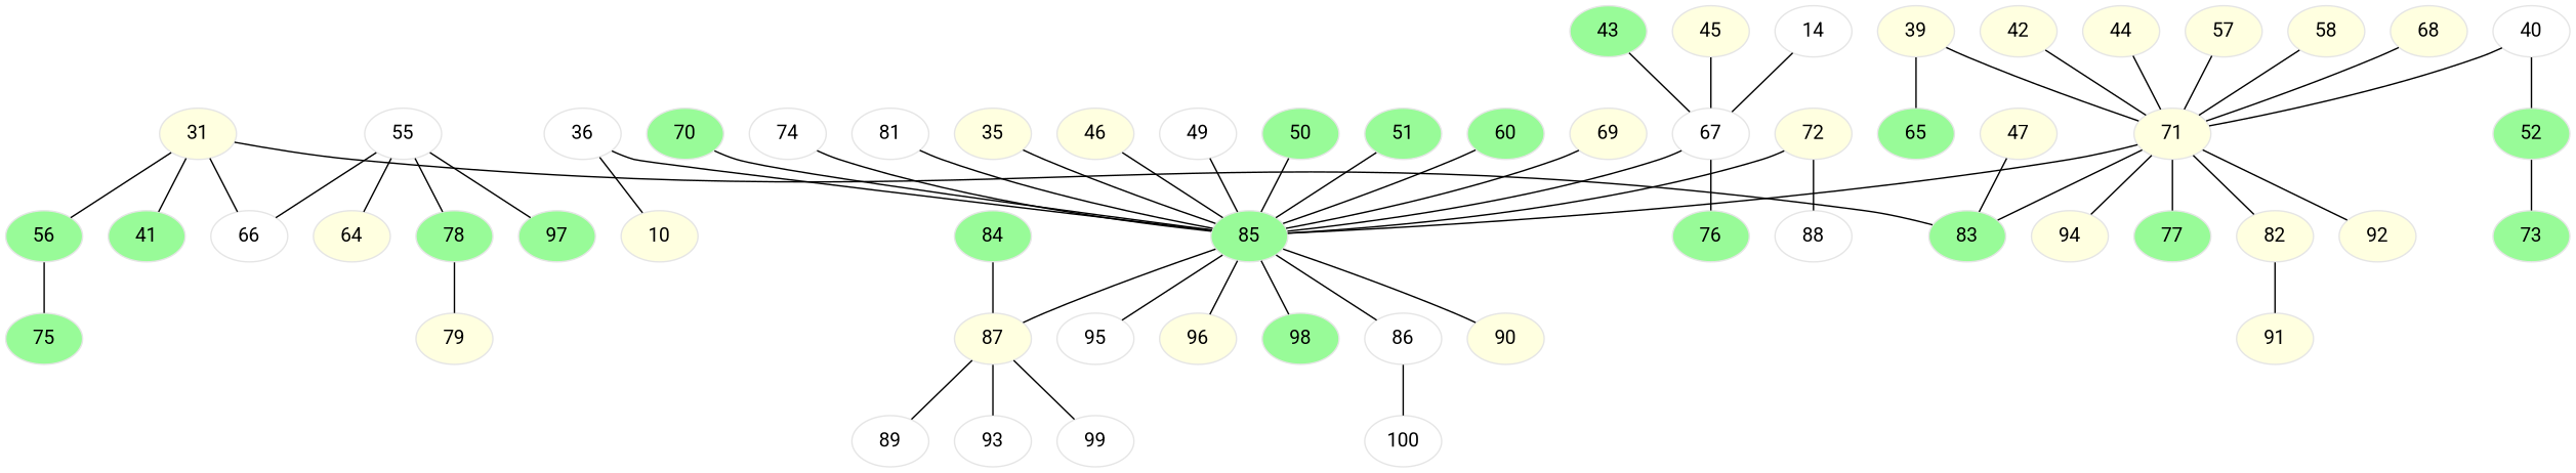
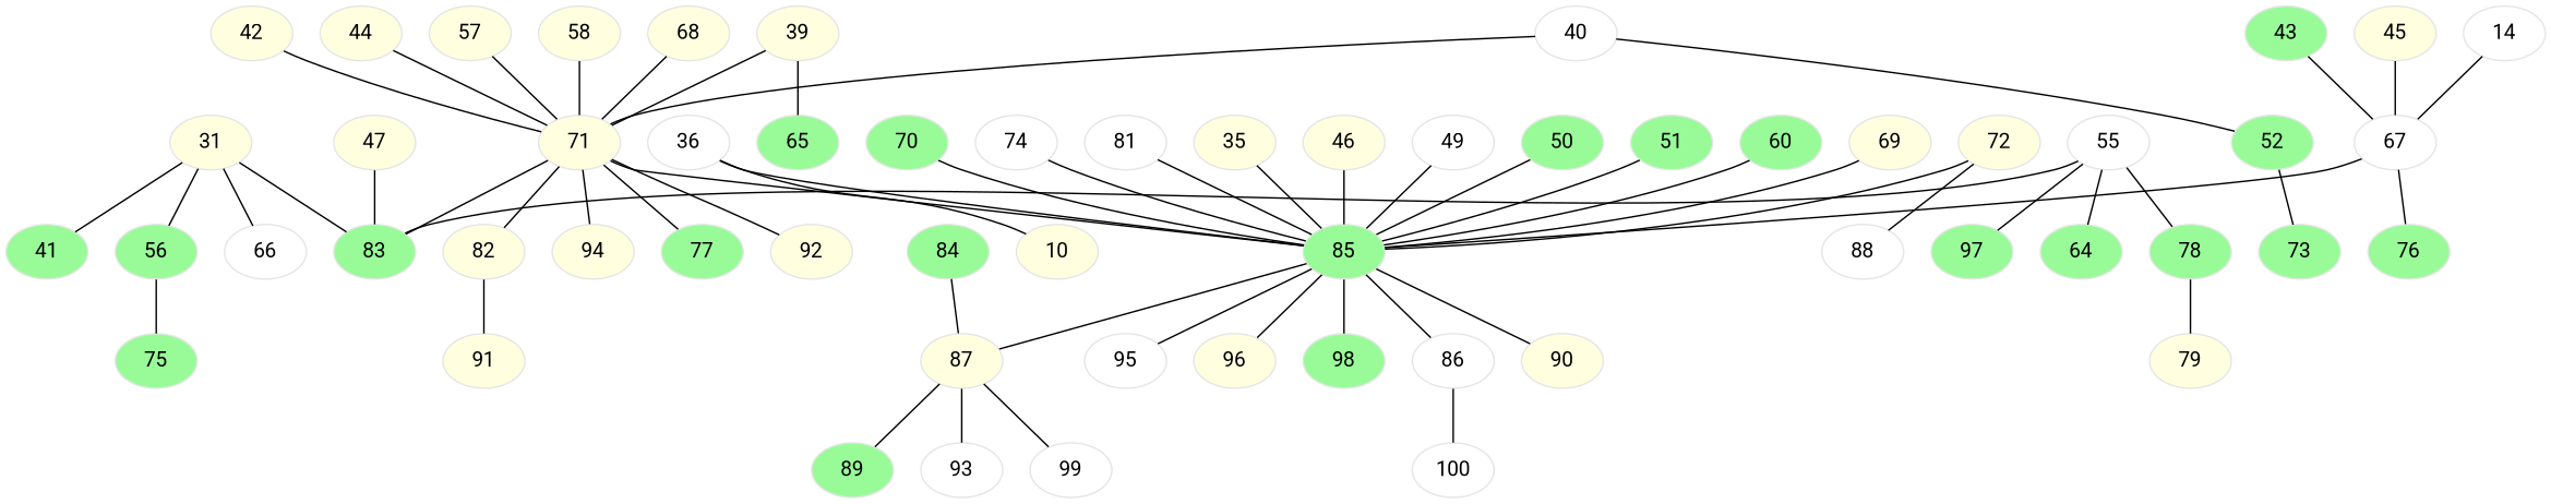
  graph {
    fontname=Roboto
    node [color=gray90 fillcolor=lightyellow fontname=Roboto style=filled]
    edge [fontname=Roboto]
    41 [fillcolor=palegreen]
    31
    56 [fillcolor=palegreen]
    66 [fillcolor=white]
    83 [fillcolor=palegreen super="+20"]
    75 [fillcolor=palegreen]
    85 [fillcolor=palegreen super="+3+6+59+9+61+28+32+48+23"]
    87 [super="+30+17+19"]
    86 [fillcolor=white]
    90
    95 [fillcolor=white]
    96
    98 [fillcolor=palegreen]
    35
    36 [fillcolor=white]
    n16 [label=10]
    n17 [fillcolor=palegreen label=65]
    39
    71 [super="+38+21+27+34"]
    77 [fillcolor=palegreen]
    82 [super="+65"]
    92
    94
    40 [fillcolor=white]
    52 [fillcolor=palegreen]
    73 [fillcolor=palegreen]
    42
    67 [fillcolor=white super="+33"]
    76 [fillcolor=palegreen]
    43 [fillcolor=palegreen]
    44
    45
    46
    47
    49 [fillcolor=white super="+25"]
    50 [fillcolor=palegreen]
    51 [fillcolor=palegreen]
    n38 [fillcolor=white label=14]
    55 [fillcolor=white]
-   64
+   64 [fillcolor=palegreen]
    78 [fillcolor=palegreen]
    97 [fillcolor=palegreen]
    79
    57
    58
    60 [fillcolor=palegreen]
    68
    69
    70 [fillcolor=palegreen]
    91
    72
    88 [fillcolor=white]
    74 [fillcolor=white]
    81 [fillcolor=white]
-   89 [fillcolor=white]
+   89 [fillcolor=palegreen]
    93 [fillcolor=white]
    99 [fillcolor=white]
    84 [fillcolor=palegreen]
    100 [fillcolor=white]
    31 -- 41
    31 -- 56
    31 -- 66
    31 -- 83
    56 -- 75
    85 -- 87
    85 -- 86
    85 -- 90
    85 -- 95
    85 -- 96
    85 -- 98
    87 -- 89
    87 -- 93
    87 -- 99
    86 -- 100
    35 -- 85
    36 -- 85
    36 -- n16
    39 -- n17
    39 -- 71
    71 -- 83
    71 -- 85
    71 -- 77
    71 -- 82
    71 -- 92
    71 -- 94
    82 -- 91
    40 -- 71
    40 -- 52
    52 -- 73
    42 -- 71
    67 -- 85
    67 -- 76
    43 -- 67
    44 -- 71
    45 -- 67
    46 -- 85
    47 -- 83
    49 -- 85
    50 -- 85
    51 -- 85
    n38 -- 67
-   55 -- 66
+   55 -- 83
    55 -- 64
    55 -- 78
    55 -- 97
    78 -- 79
    57 -- 71
    58 -- 71
    60 -- 85
    68 -- 71
    69 -- 85
    70 -- 85
    72 -- 85
    72 -- 88
    74 -- 85
    81 -- 85
    84 -- 87
  }
